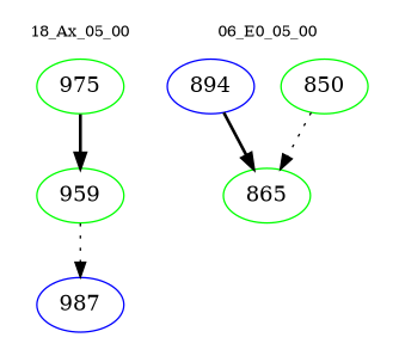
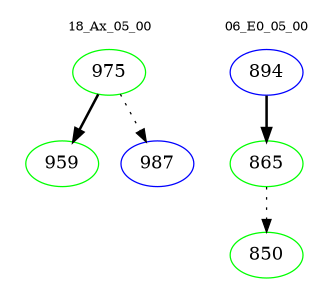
  digraph {
    node [color=green]
    edge [color=black style=dotted]
    n1 [label=959]
    n2 [color=blue label=987]
    n3 [label=975]
    n4 [label=865]
    n5 [label=850]
    n6 [color=blue label=894]
    subgraph cluster_1 {
      color=white
      fontsize=10
      label="18_Ax_05_00"
      n1
      n2
      n3
    }
    subgraph cluster_2 {
      color=white
      fontsize=10
      label="06_E0_05_00"
      n4
      n5
      n6
    }
-   n1 -> n2
+   n3 -> n2
    n3 -> n1 [style=bold]
-   n5 -> n4
+   n4 -> n5
    n6 -> n4 [style=bold]
  }
